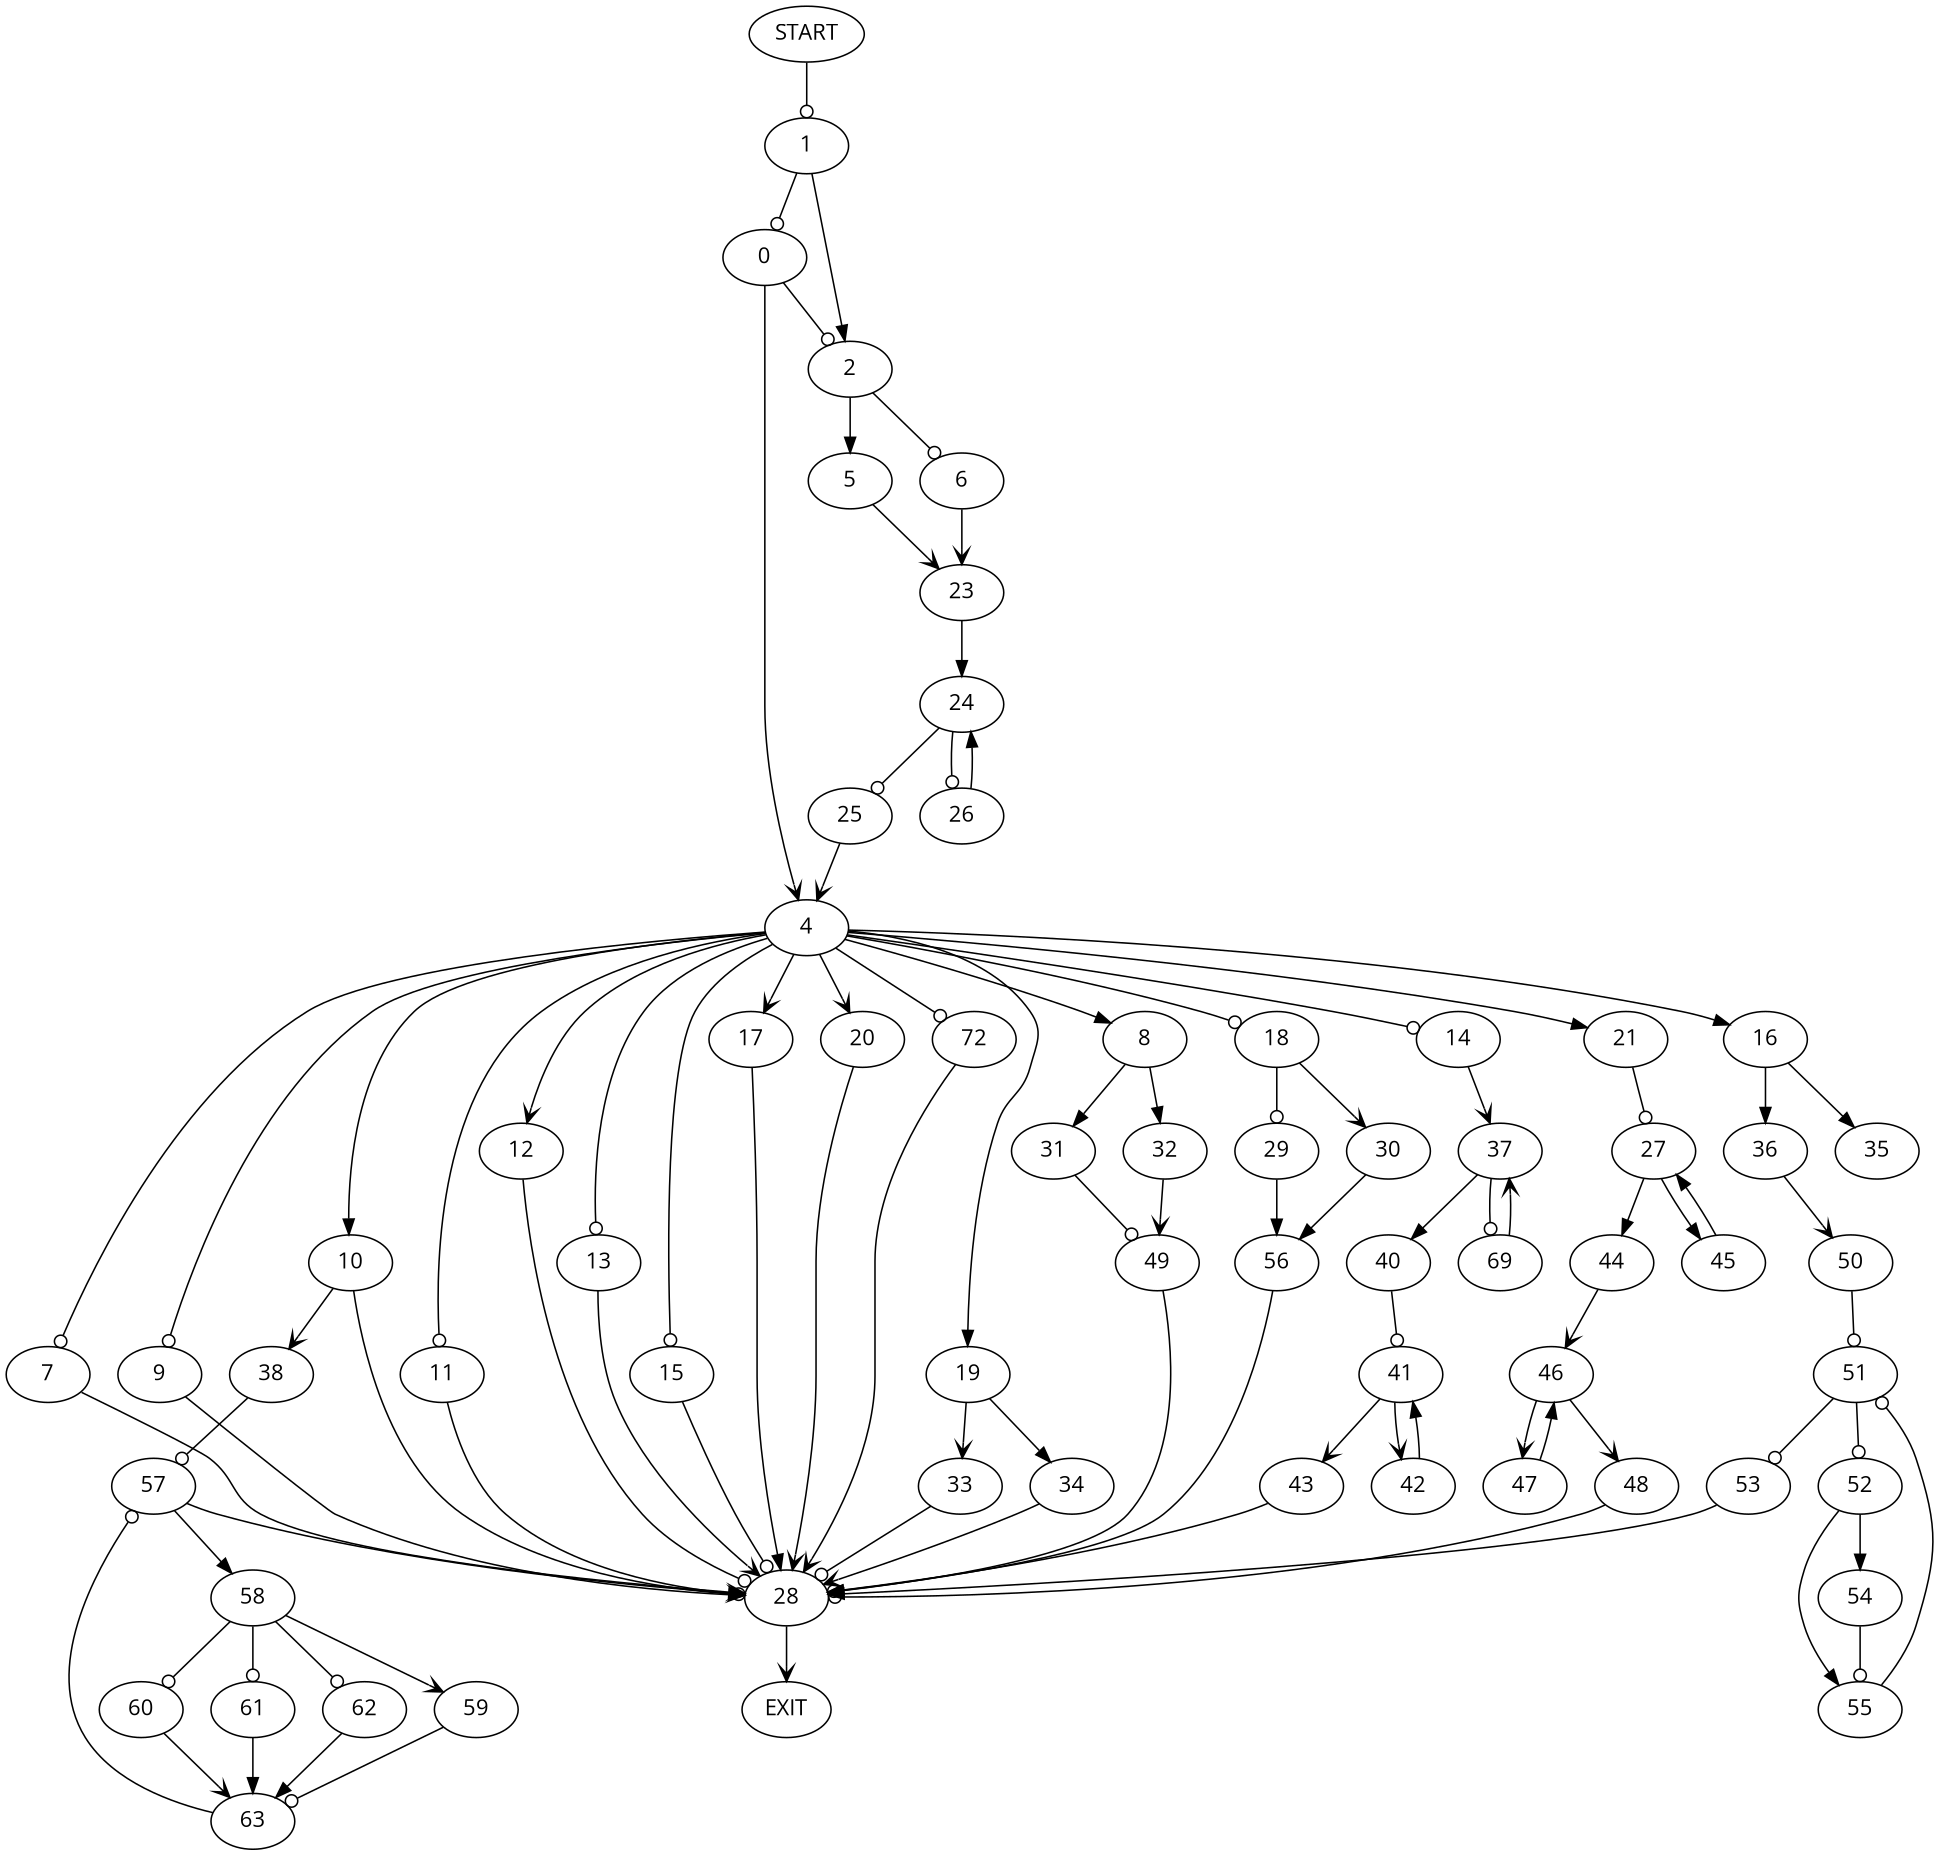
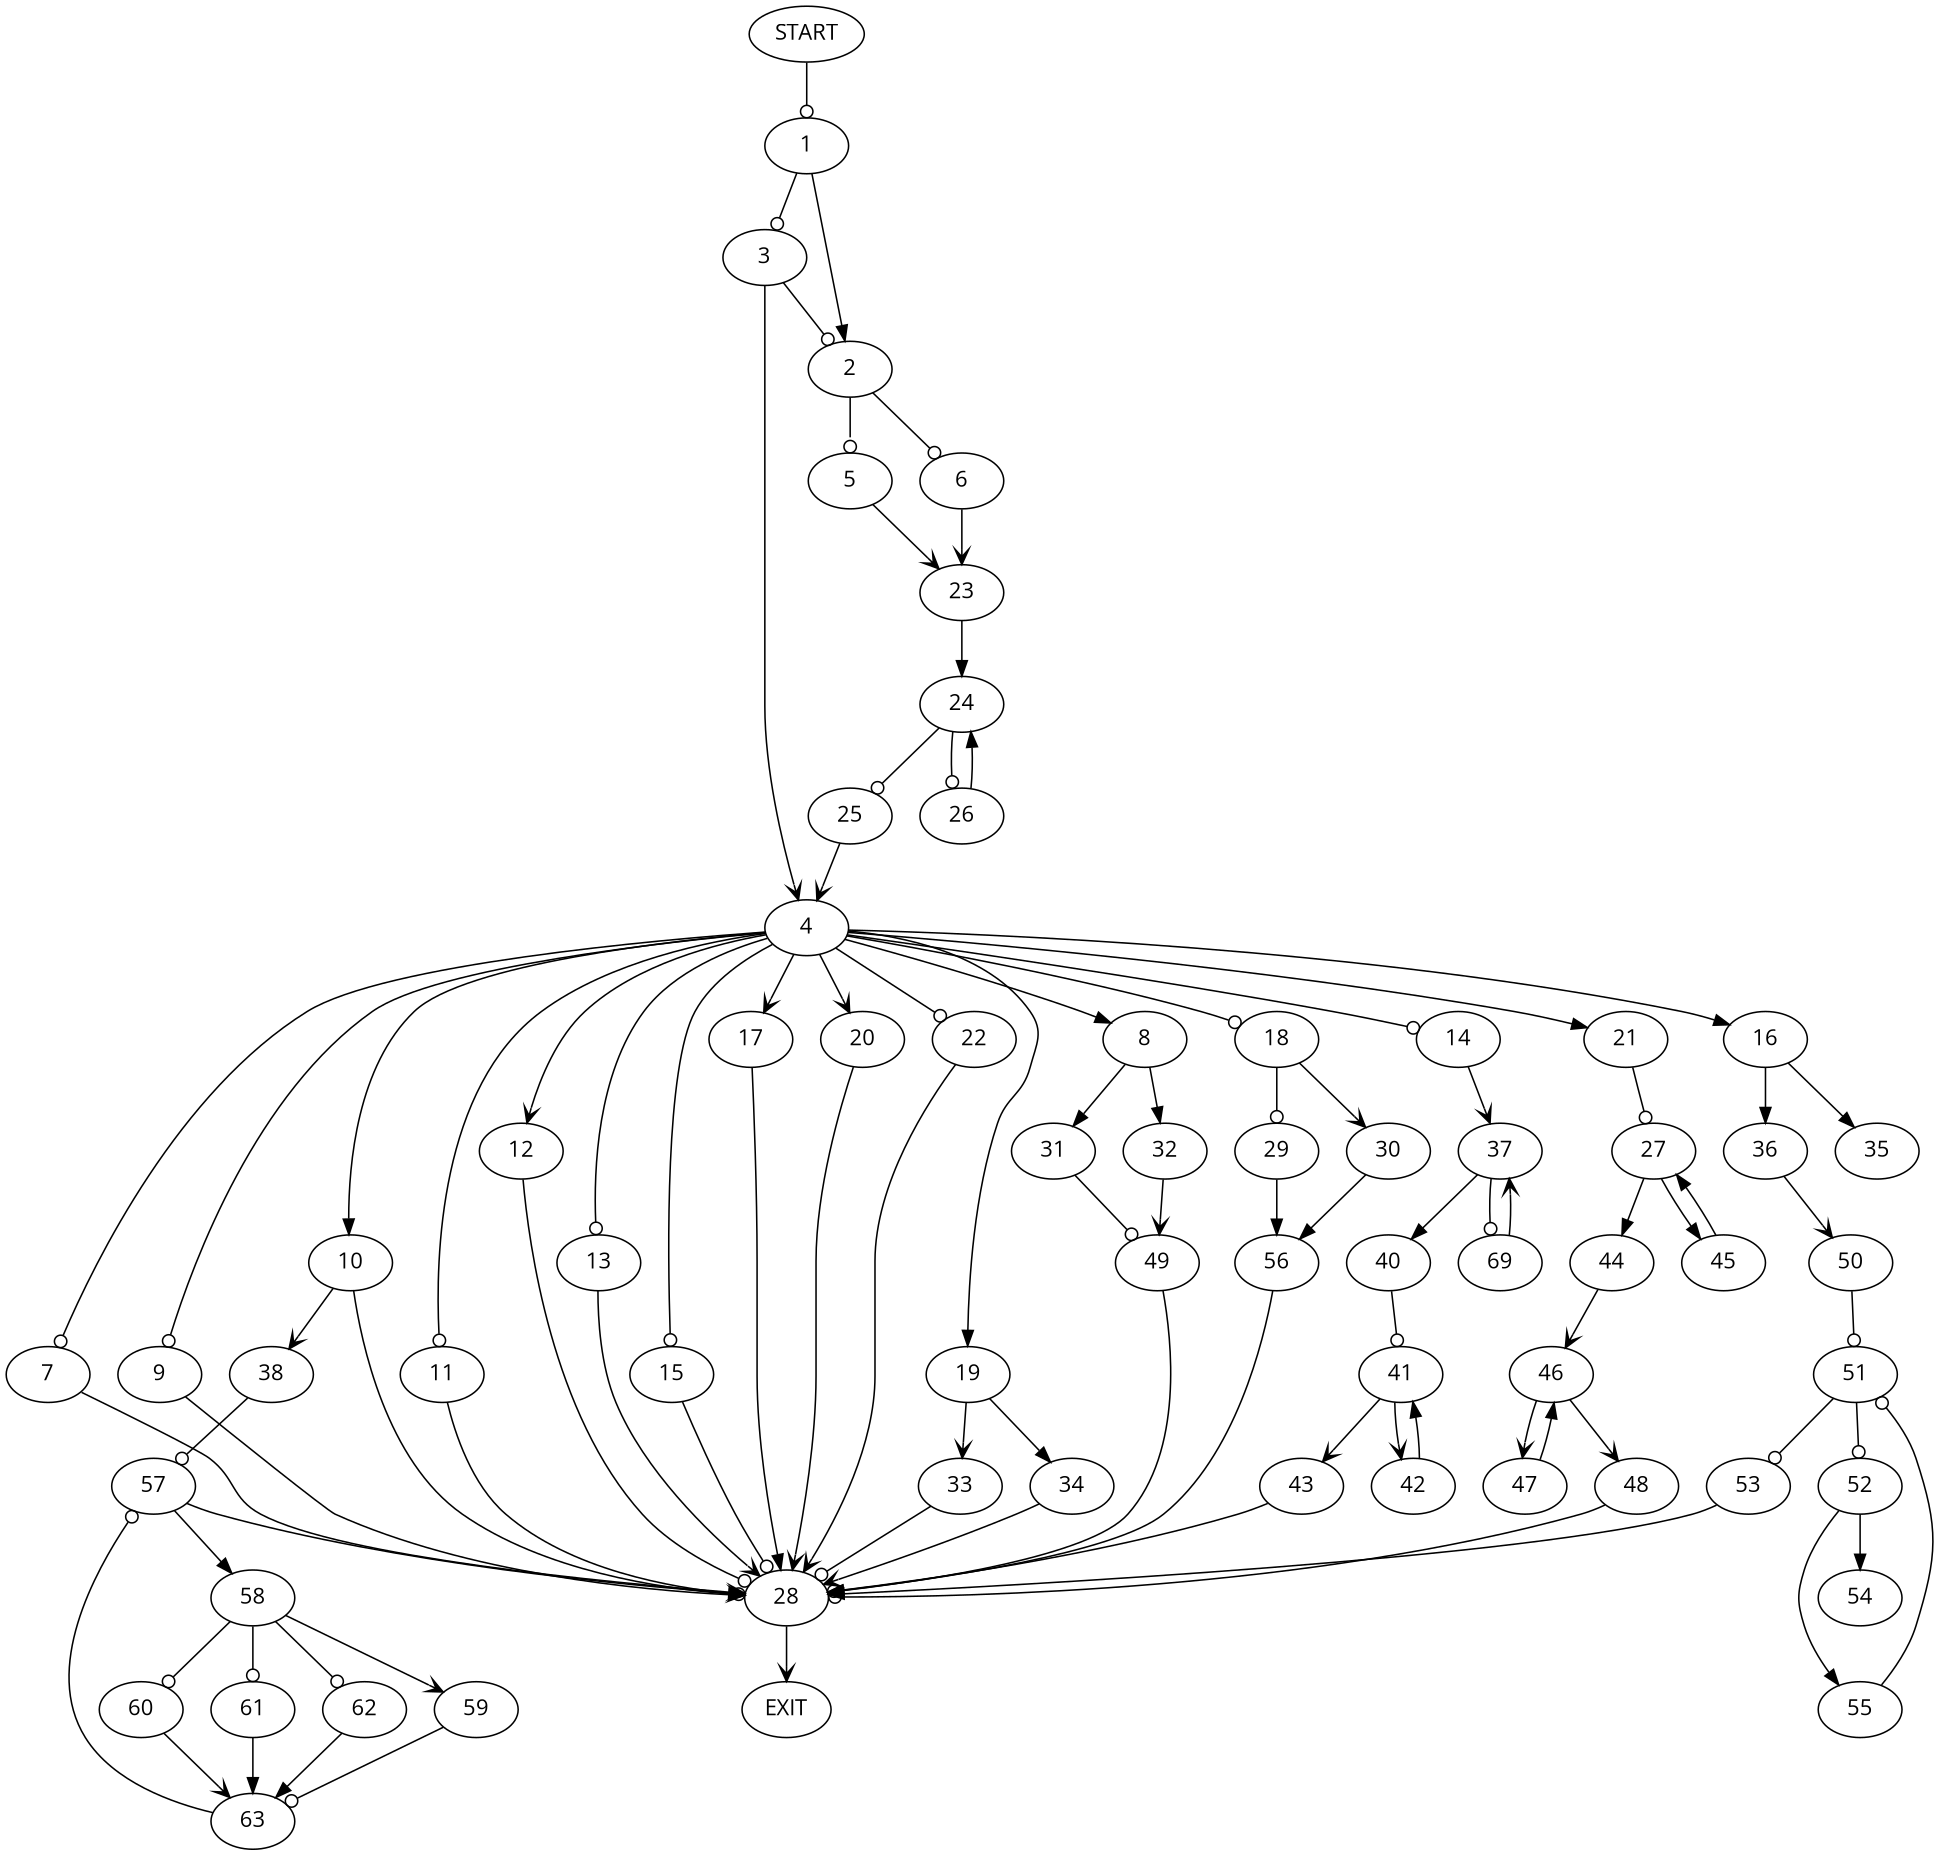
  digraph {
    fontname="Open Sans"
    node [fontname="Open Sans"]
    edge [arrowhead=odot fontname="Open Sans"]
    n1 [label=START]
    1
    2
-   3 [label=0]
+   3
    n5 [label=EXIT]
    5
    6
    4
    23
    7
    8
    9
    10
    11
    12
    13
    14
    15
    16
    17
    18
    19
    20
    21
-   22 [label=72]
+   22
    28
    31
    32
    38
    37
    35
    36
    29
    30
    33
    34
    27
    24
    49
    57
    n41 [label=69]
    40
    50
    56
    44
    45
    25
    26
    46
    51
    41
    58
    42
    43
    47
    48
    52
    53
    54
    55
    59
    60
    61
    62
    63
    n1 -> 1
    1 -> 2 [arrowhead=normal]
    1 -> 3
-   2 -> 5 [arrowhead=normal]
+   2 -> 5
    2 -> 6
    3 -> 2
    3 -> 4 [arrowhead=vee]
    5 -> 23 [arrowhead=vee]
    6 -> 23 [arrowhead=vee]
    4 -> 7
    4 -> 8 [arrowhead=normal]
    4 -> 9
    4 -> 10 [arrowhead=normal]
    4 -> 11
    4 -> 12 [arrowhead=vee]
    4 -> 13
    4 -> 14
    4 -> 15
    4 -> 16 [arrowhead=normal]
    4 -> 17 [arrowhead=vee]
    4 -> 18
    4 -> 19 [arrowhead=normal]
    4 -> 20 [arrowhead=vee]
    4 -> 21 [arrowhead=normal]
    4 -> 22
    23 -> 24 [arrowhead=normal]
    7 -> 28 [arrowhead=vee]
    8 -> 31 [arrowhead=normal]
    8 -> 32 [arrowhead=normal]
    9 -> 28 [arrowhead=normal]
    10 -> 28 [arrowhead=vee]
    10 -> 38 [arrowhead=vee]
    11 -> 28
    12 -> 28
    13 -> 28 [arrowhead=vee]
    14 -> 37 [arrowhead=vee]
    15 -> 28
    16 -> 35 [arrowhead=normal]
    16 -> 36 [arrowhead=normal]
    17 -> 28 [arrowhead=normal]
    18 -> 29
    18 -> 30 [arrowhead=vee]
    19 -> 33 [arrowhead=vee]
    19 -> 34 [arrowhead=normal]
    20 -> 28 [arrowhead=vee]
    21 -> 27
    22 -> 28 [arrowhead=vee]
    28 -> n5 [arrowhead=vee]
    31 -> 49
    32 -> 49 [arrowhead=vee]
    38 -> 57
    37 -> n41
    37 -> 40 [arrowhead=normal]
    36 -> 50 [arrowhead=vee]
    29 -> 56 [arrowhead=normal]
    30 -> 56 [arrowhead=normal]
    33 -> 28
    34 -> 28 [arrowhead=vee]
    27 -> 44 [arrowhead=normal]
    27 -> 45 [arrowhead=normal]
    24 -> 25
    24 -> 26
    49 -> 28 [arrowhead=normal]
    57 -> 28 [arrowhead=normal]
    57 -> 58 [arrowhead=normal]
    n41 -> 37 [arrowhead=vee]
    40 -> 41
    50 -> 51
    56 -> 28 [arrowhead=normal]
    44 -> 46 [arrowhead=vee]
    45 -> 27 [arrowhead=normal]
    25 -> 4 [arrowhead=vee]
    26 -> 24 [arrowhead=normal]
    46 -> 47 [arrowhead=vee]
    46 -> 48 [arrowhead=vee]
    51 -> 52
    51 -> 53
    41 -> 42 [arrowhead=vee]
    41 -> 43 [arrowhead=vee]
    58 -> 59 [arrowhead=vee]
    58 -> 60
    58 -> 61
    58 -> 62
    42 -> 41 [arrowhead=normal]
    43 -> 28
    47 -> 46 [arrowhead=normal]
    48 -> 28
    52 -> 54 [arrowhead=normal]
    52 -> 55 [arrowhead=normal]
    53 -> 28 [arrowhead=normal]
-   54 -> 55
    55 -> 51
    59 -> 63
    60 -> 63 [arrowhead=vee]
    61 -> 63 [arrowhead=normal]
    62 -> 63 [arrowhead=normal]
    63 -> 57
  }
